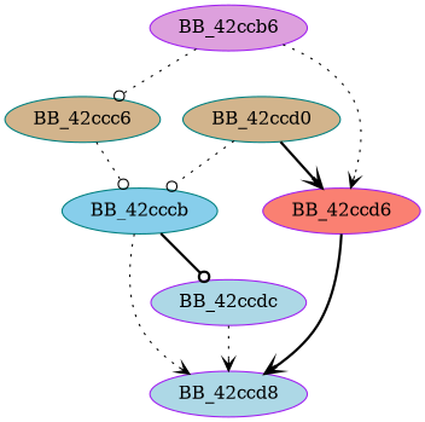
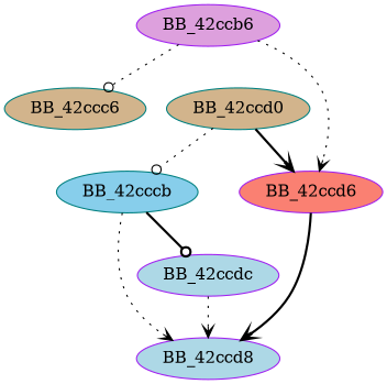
  digraph {
    node [color=purple fillcolor=tan style=filled]
    edge [arrowhead=vee style=dotted]
    BB_42ccb6 [fillcolor=plum]
    BB_42ccc6 [color=teal]
    BB_42ccd6 [fillcolor=salmon]
    BB_42cccb [color=teal fillcolor=skyblue]
    BB_42ccd8 [fillcolor=lightblue]
    BB_42ccdc [fillcolor=lightblue]
    BB_42ccd0 [color=teal]
    BB_42ccb6 -> BB_42ccc6 [arrowhead=odot]
    BB_42ccb6 -> BB_42ccd6
-   BB_42ccc6 -> BB_42cccb [arrowhead=odot]
    BB_42ccd6 -> BB_42ccd8 [style=bold]
    BB_42cccb -> BB_42ccd8
    BB_42cccb -> BB_42ccdc [arrowhead=odot style=bold]
    BB_42ccdc -> BB_42ccd8
    BB_42ccd0 -> BB_42ccd6 [style=bold]
    BB_42ccd0 -> BB_42cccb [arrowhead=odot]
  }
